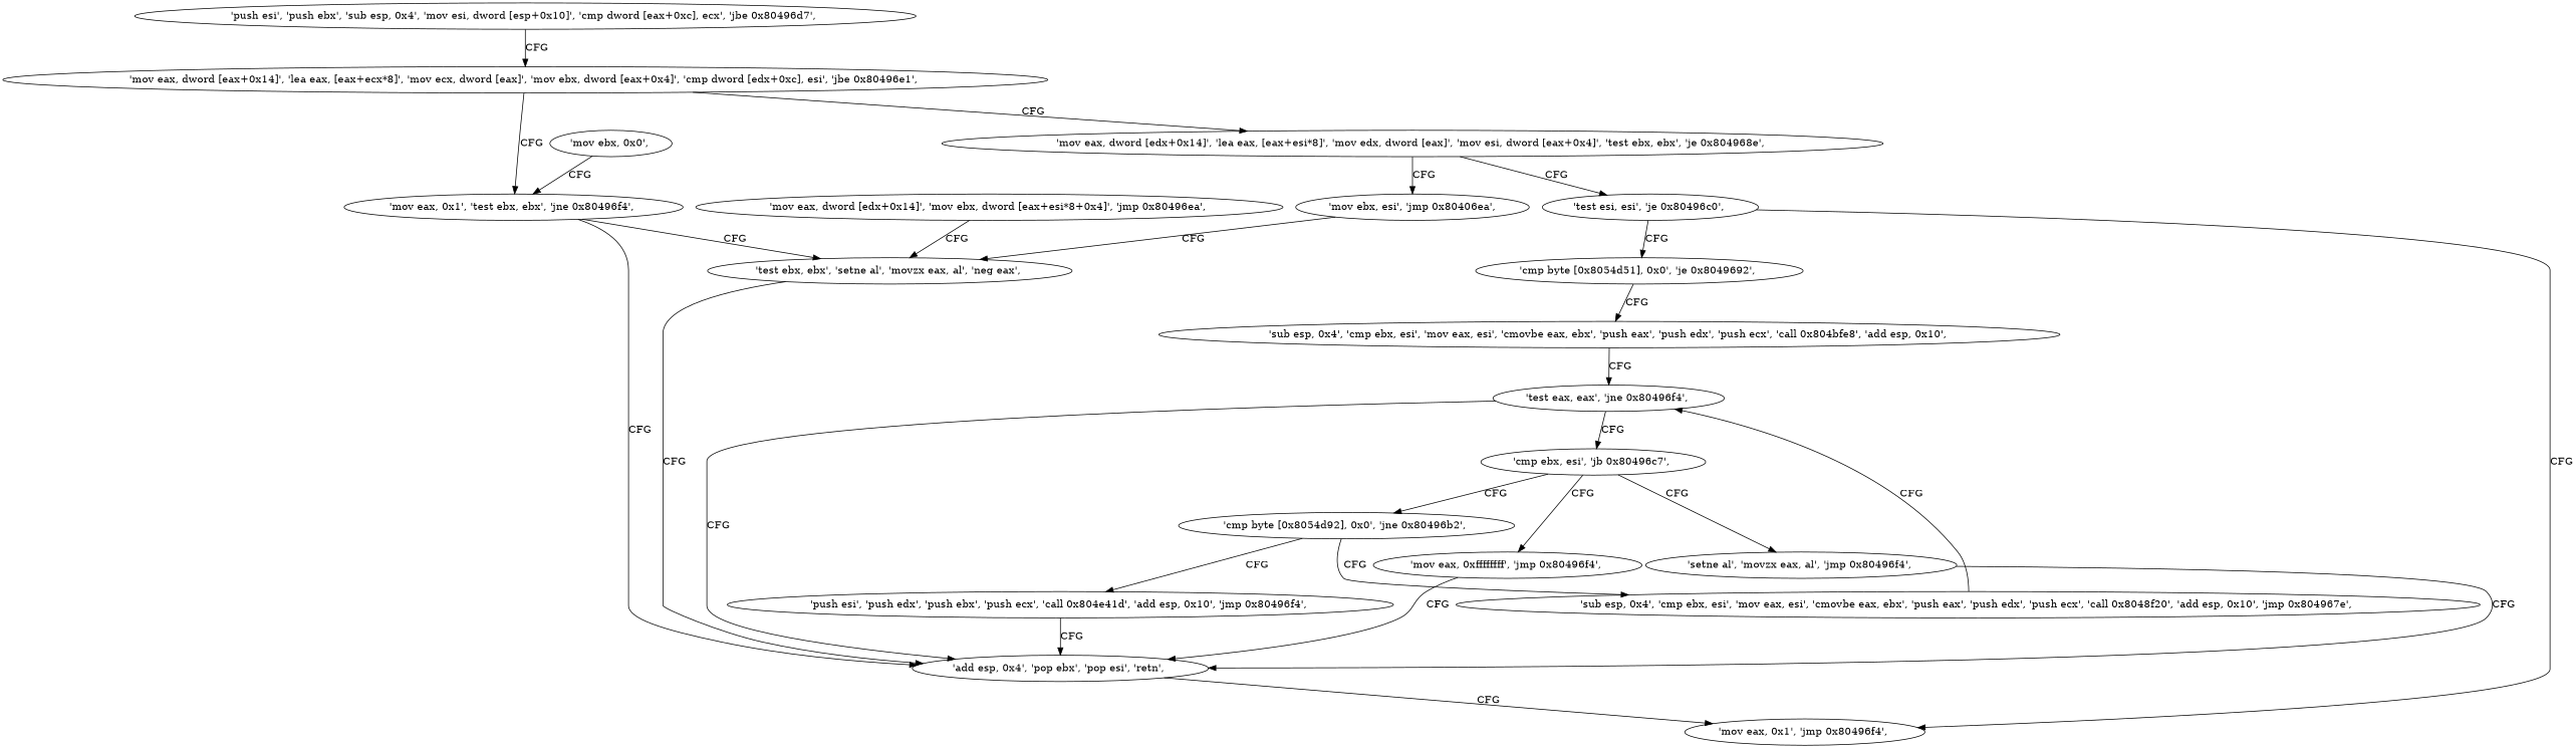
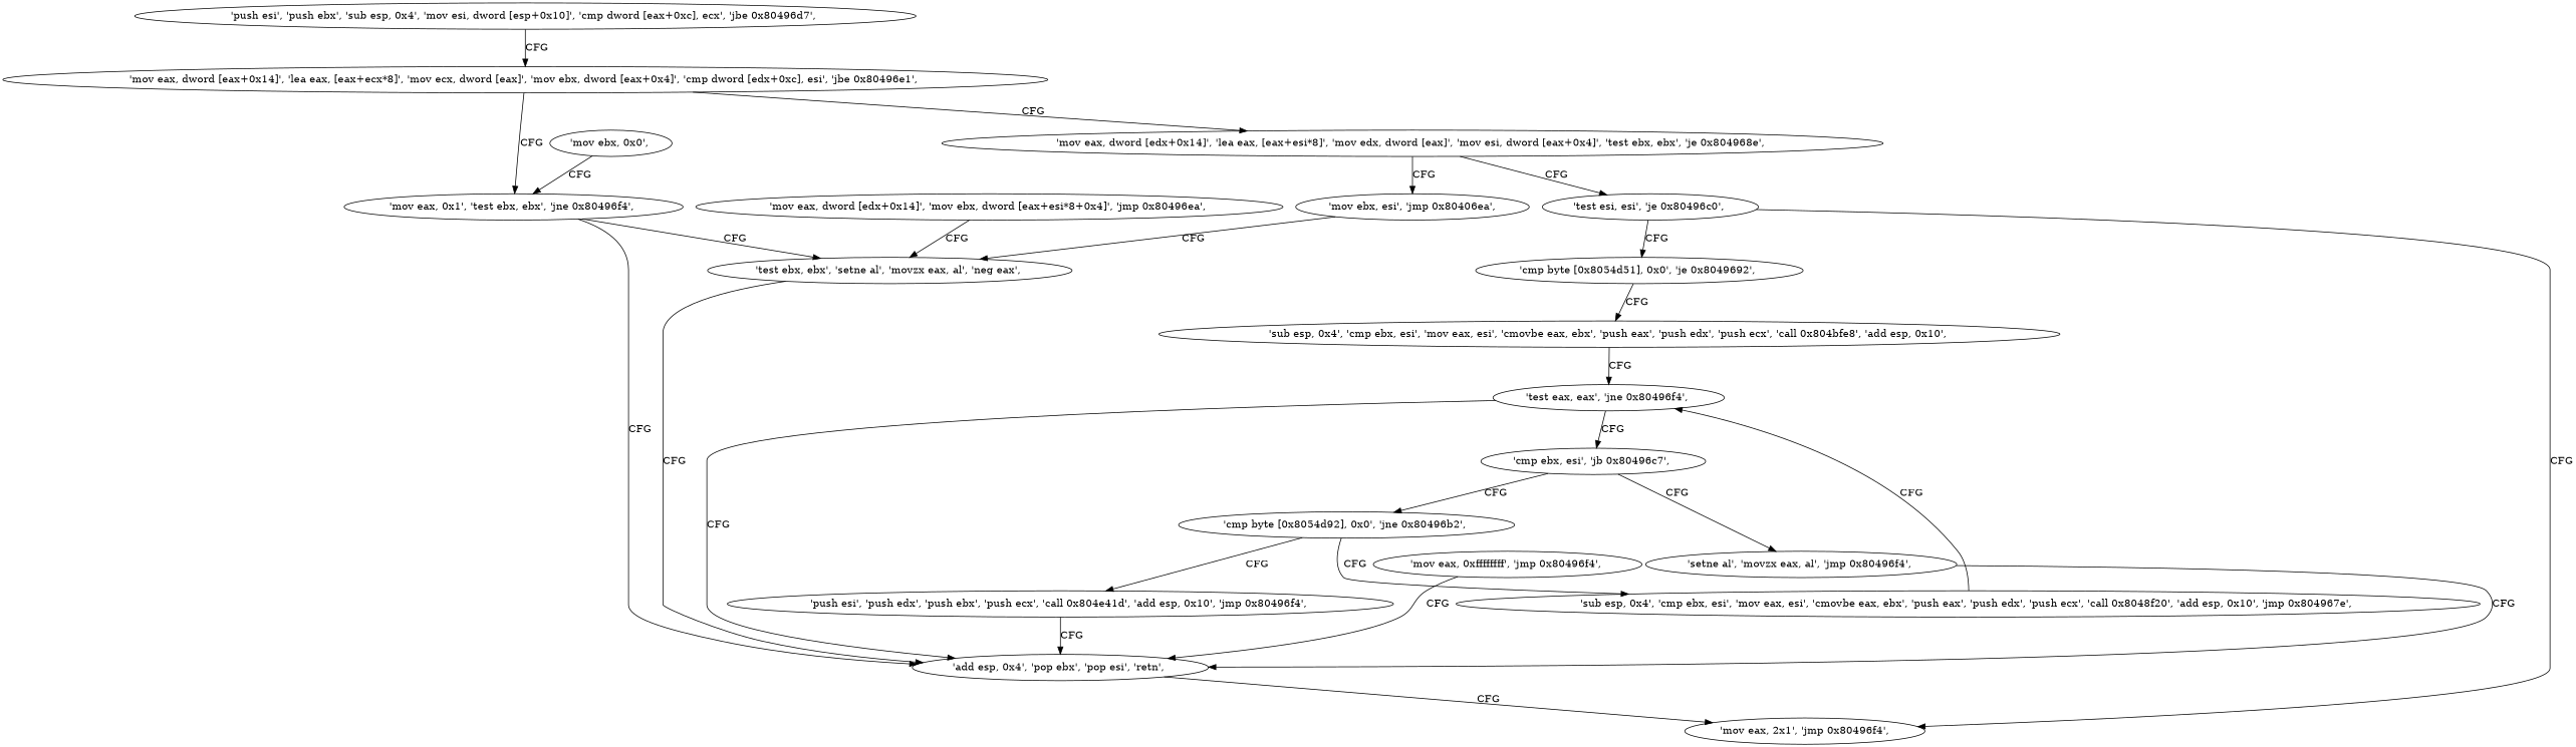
  digraph {
    n1 [label="'push esi', 'push ebx', 'sub esp, 0x4', 'mov esi, dword [esp+0x10]', 'cmp dword [eax+0xc], ecx', 'jbe 0x80496d7', "]
    n2 [label="'mov eax, dword [eax+0x14]', 'lea eax, [eax+ecx*8]', 'mov ecx, dword [eax]', 'mov ebx, dword [eax+0x4]', 'cmp dword [edx+0xc], esi', 'jbe 0x80496e1', "]
    n3 [label="'mov eax, 0x1', 'test ebx, ebx', 'jne 0x80496f4', "]
    n4 [label="'mov eax, dword [edx+0x14]', 'lea eax, [eax+esi*8]', 'mov edx, dword [eax]', 'mov esi, dword [eax+0x4]', 'test ebx, ebx', 'je 0x804968e', "]
    n5 [label="'mov eax, dword [edx+0x14]', 'mov ebx, dword [eax+esi*8+0x4]', 'jmp 0x80496ea', "]
    n6 [label="'test ebx, ebx', 'setne al', 'movzx eax, al', 'neg eax', "]
    n7 [label="'mov ebx, 0x0', "]
    n8 [label="'add esp, 0x4', 'pop ebx', 'pop esi', 'retn', "]
    n9 [label="'mov ebx, esi', 'jmp 0x80406ea',"]
    n10 [label="'test esi, esi', 'je 0x80496c0', "]
-   n11 [label="'mov eax, 0x1', 'jmp 0x80496f4', "]
+   n11 [label="'mov eax, 2x1', 'jmp 0x80496f4',"]
    n12 [label="'cmp byte [0x8054d51], 0x0', 'je 0x8049692', "]
    n13 [label="'sub esp, 0x4', 'cmp ebx, esi', 'mov eax, esi', 'cmovbe eax, ebx', 'push eax', 'push edx', 'push ecx', 'call 0x804bfe8', 'add esp, 0x10', "]
    n14 [label="'cmp byte [0x8054d92], 0x0', 'jne 0x80496b2', "]
    n15 [label="'push esi', 'push edx', 'push ebx', 'push ecx', 'call 0x804e41d', 'add esp, 0x10', 'jmp 0x80496f4', "]
    n16 [label="'sub esp, 0x4', 'cmp ebx, esi', 'mov eax, esi', 'cmovbe eax, ebx', 'push eax', 'push edx', 'push ecx', 'call 0x8048f20', 'add esp, 0x10', 'jmp 0x804967e', "]
    n17 [label="'test eax, eax', 'jne 0x80496f4', "]
    n18 [label="'cmp ebx, esi', 'jb 0x80496c7', "]
    n19 [label="'mov eax, 0xffffffff', 'jmp 0x80496f4', "]
    n20 [label="'setne al', 'movzx eax, al', 'jmp 0x80496f4', "]
    n1 -> n2 [label=CFG]
    n2 -> n3 [label=CFG]
    n2 -> n4 [label=CFG]
    n3 -> n6 [label=CFG]
    n3 -> n8 [label=CFG]
    n4 -> n9 [label=CFG]
    n4 -> n10 [label=CFG]
    n5 -> n6 [label=CFG]
    n6 -> n8 [label=CFG]
    n7 -> n3 [label=CFG]
    n8 -> n11 [label=CFG]
    n9 -> n6 [label=CFG]
    n10 -> n11 [label=CFG]
    n10 -> n12 [label=CFG]
    n12 -> n13 [label=CFG]
    n13 -> n17 [label=CFG]
    n14 -> n15 [label=CFG]
    n14 -> n16 [label=CFG]
    n15 -> n8 [label=CFG]
    n16 -> n17 [label=CFG]
    n17 -> n8 [label=CFG]
    n17 -> n18 [label=CFG]
    n18 -> n14 [label=CFG]
-   n18 -> n19 [label=CFG]
    n18 -> n20 [label=CFG]
    n19 -> n8 [label=CFG]
    n20 -> n8 [label=CFG]
  }
